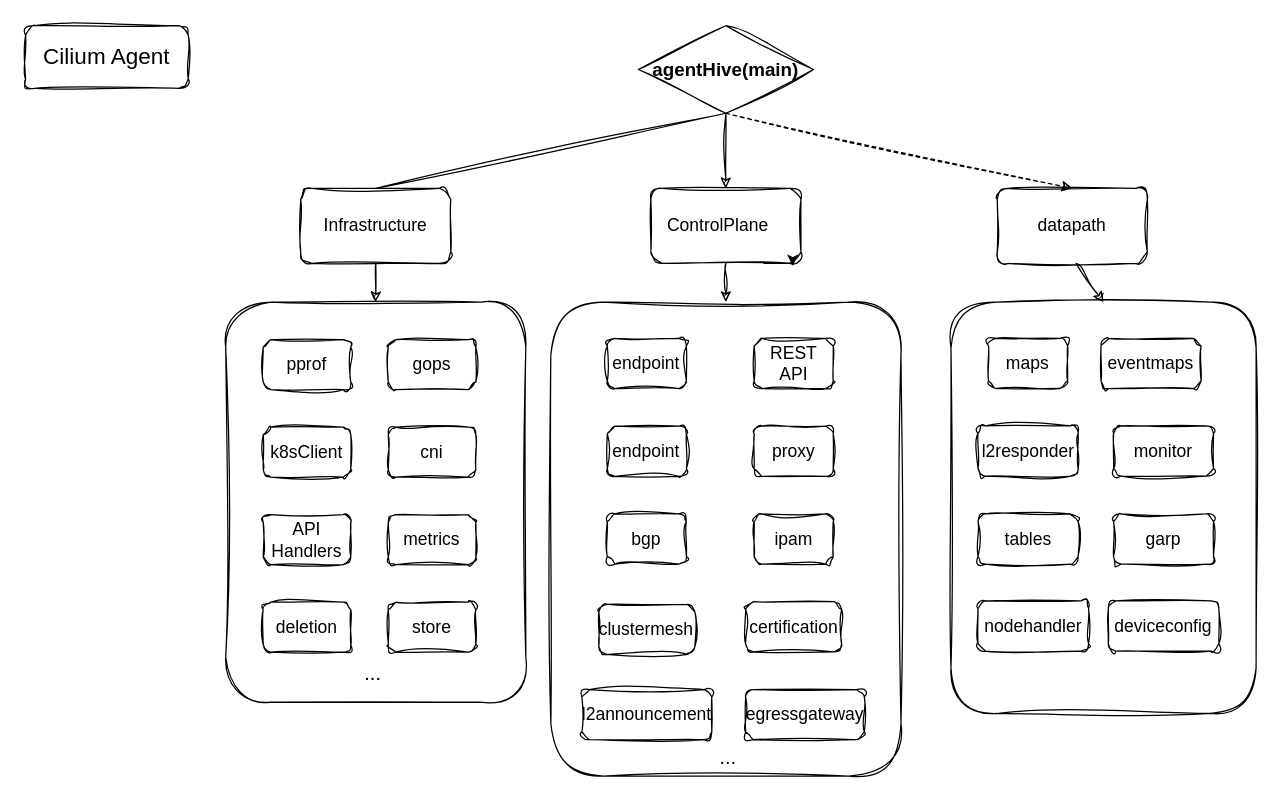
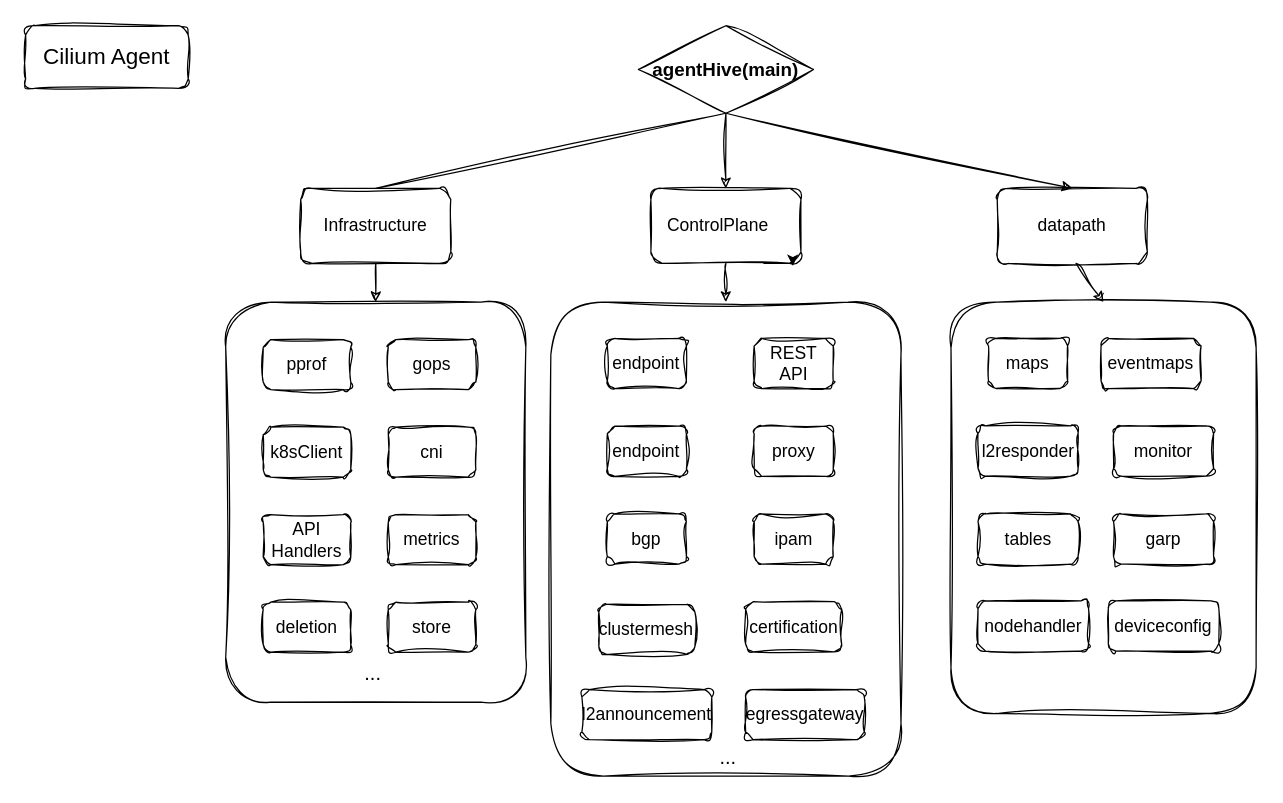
  <mxCell id="0" />
  <mxCell id="1" parent="0" />
  <mxCell id="2" value="&lt;b style=&quot;font-size: 15px;&quot;&gt;agentHive(main)&lt;/b&gt;" style="rhombus;whiteSpace=wrap;html=1;sketch=1;curveFitting=1;jiggle=2;fontSize=15;" vertex="1" parent="1"><mxGeometry x="510" y="20" width="140" height="70" as="geometry" /></mxCell>
  <mxCell id="3" value="Infrastructure" style="rounded=1;whiteSpace=wrap;html=1;sketch=1;curveFitting=1;jiggle=2;fontSize=14;" vertex="1" parent="1"><mxGeometry x="240" y="150" width="120" height="60" as="geometry" /></mxCell>
  <mxCell id="4" value="ControlPlane&lt;span style=&quot;white-space: pre; font-size: 14px;&quot;&gt;&#09;&lt;/span&gt;" style="rounded=1;whiteSpace=wrap;html=1;glass=0;sketch=1;curveFitting=1;jiggle=2;fontSize=14;" vertex="1" parent="1"><mxGeometry x="520" y="150" width="120" height="60" as="geometry" /></mxCell>
  <mxCell id="5" value="datapath" style="rounded=1;whiteSpace=wrap;html=1;sketch=1;curveFitting=1;jiggle=2;fontSize=14;" vertex="1" parent="1"><mxGeometry x="797" y="150" width="120" height="60" as="geometry" /></mxCell>
  <mxCell id="6" value="" style="endArrow=none;html=1;rounded=0;exitX=0.5;exitY=1;exitDx=0;exitDy=0;entryX=0.5;entryY=0;entryDx=0;entryDy=0;sketch=1;curveFitting=1;jiggle=2;" edge="1" parent="1" source="2" target="3"><mxGeometry width="50" height="50" relative="1" as="geometry"><mxPoint x="540" y="318.02" as="sourcePoint" /><mxPoint x="590" y="268.02" as="targetPoint" /></mxGeometry></mxCell>
  <mxCell id="7" value="" style="endArrow=classic;html=1;rounded=0;exitX=0.5;exitY=1;exitDx=0;exitDy=0;entryX=0.5;entryY=0;entryDx=0;entryDy=0;sketch=1;curveFitting=1;jiggle=2;" edge="1" parent="1" source="2" target="4"><mxGeometry width="50" height="50" relative="1" as="geometry"><mxPoint x="540" y="118.02" as="sourcePoint" /><mxPoint x="310" y="198.02" as="targetPoint" /></mxGeometry></mxCell>
- <mxCell id="8" value="" style="endArrow=classic;html=1;rounded=0;entryX=0.5;entryY=0;entryDx=0;entryDy=0;exitX=0.5;exitY=1;exitDx=0;exitDy=0;sketch=1;curveFitting=1;jiggle=2;dashed=1;" edge="1" parent="1" source="2" target="5"><mxGeometry width="50" height="50" relative="1" as="geometry"><mxPoint x="530" y="108.02" as="sourcePoint" /><mxPoint x="790" y="158.02" as="targetPoint" /></mxGeometry></mxCell>
+ <mxCell id="8" value="" style="endArrow=classic;html=1;rounded=0;entryX=0.5;entryY=0;entryDx=0;entryDy=0;exitX=0.5;exitY=1;exitDx=0;exitDy=0;sketch=1;curveFitting=1;jiggle=2;" edge="1" parent="1" source="2" target="5"><mxGeometry width="50" height="50" relative="1" as="geometry"><mxPoint x="530" y="108.02" as="sourcePoint" /><mxPoint x="790" y="158.02" as="targetPoint" /></mxGeometry></mxCell>
  <mxCell id="9" value="&lt;font style=&quot;font-size: 18px;&quot;&gt;Cilium Agent&lt;/font&gt;" style="text;html=1;strokeColor=default;fillColor=none;align=center;verticalAlign=middle;whiteSpace=wrap;rounded=1;sketch=1;curveFitting=1;jiggle=2;" vertex="1" parent="1"><mxGeometry x="20" y="20" width="130" height="50" as="geometry" /></mxCell>
  <mxCell id="10" value="" style="group" vertex="1" connectable="0" parent="1"><mxGeometry x="180" y="241" width="240" height="320" as="geometry" /></mxCell>
  <mxCell id="11" value="" style="rounded=1;whiteSpace=wrap;html=1;sketch=1;curveFitting=1;jiggle=2;" vertex="1" parent="10"><mxGeometry width="240" height="320" as="geometry" /></mxCell>
  <mxCell id="12" value="pprof" style="rounded=1;whiteSpace=wrap;html=1;sketch=1;curveFitting=1;jiggle=2;fontSize=14;" vertex="1" parent="10"><mxGeometry x="30" y="30" width="70" height="40" as="geometry" /></mxCell>
  <mxCell id="13" value="gops" style="rounded=1;whiteSpace=wrap;html=1;sketch=1;curveFitting=1;jiggle=2;fontSize=14;" vertex="1" parent="10"><mxGeometry x="130" y="30" width="70" height="40" as="geometry" /></mxCell>
  <mxCell id="14" value="k8sClient" style="rounded=1;whiteSpace=wrap;html=1;sketch=1;curveFitting=1;jiggle=2;fontSize=14;" vertex="1" parent="10"><mxGeometry x="30" y="100" width="70" height="40" as="geometry" /></mxCell>
  <mxCell id="15" value="cni" style="rounded=1;whiteSpace=wrap;html=1;sketch=1;curveFitting=1;jiggle=2;fontSize=14;" vertex="1" parent="10"><mxGeometry x="130" y="100" width="70" height="40" as="geometry" /></mxCell>
  <mxCell id="16" value="API Handlers" style="rounded=1;whiteSpace=wrap;html=1;sketch=1;curveFitting=1;jiggle=2;fontSize=14;" vertex="1" parent="10"><mxGeometry x="30" y="170" width="70" height="40" as="geometry" /></mxCell>
  <mxCell id="17" value="metrics" style="rounded=1;whiteSpace=wrap;html=1;sketch=1;curveFitting=1;jiggle=2;fontSize=14;" vertex="1" parent="10"><mxGeometry x="130" y="170" width="70" height="40" as="geometry" /></mxCell>
  <mxCell id="18" value="deletion" style="rounded=1;whiteSpace=wrap;html=1;sketch=1;curveFitting=1;jiggle=2;fontSize=14;" vertex="1" parent="10"><mxGeometry x="30" y="240" width="70" height="40" as="geometry" /></mxCell>
  <mxCell id="19" value="store" style="rounded=1;whiteSpace=wrap;html=1;sketch=1;curveFitting=1;jiggle=2;fontSize=14;" vertex="1" parent="10"><mxGeometry x="130" y="240" width="70" height="40" as="geometry" /></mxCell>
  <mxCell id="20" value="..." style="text;html=1;strokeColor=none;fillColor=none;align=center;verticalAlign=middle;whiteSpace=wrap;rounded=0;fontSize=16;" vertex="1" parent="10"><mxGeometry x="88" y="282" width="60" height="30" as="geometry" /></mxCell>
  <mxCell id="21" value="" style="group" vertex="1" connectable="0" parent="1"><mxGeometry x="440" y="241" width="280" height="379" as="geometry" /></mxCell>
  <mxCell id="22" style="edgeStyle=orthogonalEdgeStyle;rounded=0;orthogonalLoop=1;jettySize=auto;html=1;exitX=0.75;exitY=1;exitDx=0;exitDy=0;entryX=0.946;entryY=1.033;entryDx=0;entryDy=0;entryPerimeter=0;" edge="1" parent="21" source="4" target="4"><mxGeometry relative="1" as="geometry" /></mxCell>
  <mxCell id="23" value="" style="group" vertex="1" connectable="0" parent="21"><mxGeometry width="280" height="379.0" as="geometry" /></mxCell>
  <mxCell id="24" value="" style="rounded=1;whiteSpace=wrap;html=1;sketch=1;curveFitting=1;jiggle=2;" vertex="1" parent="23"><mxGeometry width="280" height="379.0" as="geometry" /></mxCell>
  <mxCell id="25" value="endpoint" style="rounded=1;whiteSpace=wrap;html=1;sketch=1;curveFitting=1;jiggle=2;fontSize=14;" vertex="1" parent="23"><mxGeometry x="45.161" y="29.077" width="63.226" height="40.106" as="geometry" /></mxCell>
  <mxCell id="26" value="certification" style="rounded=1;whiteSpace=wrap;html=1;sketch=1;curveFitting=1;jiggle=2;fontSize=14;" vertex="1" parent="23"><mxGeometry x="155.806" y="239.632" width="76.774" height="40.106" as="geometry" /></mxCell>
  <mxCell id="27" value="endpoint" style="rounded=1;whiteSpace=wrap;html=1;sketch=1;curveFitting=1;jiggle=2;fontSize=14;" vertex="1" parent="23"><mxGeometry x="45.161" y="99.262" width="63.226" height="40.106" as="geometry" /></mxCell>
  <mxCell id="28" value="proxy" style="rounded=1;whiteSpace=wrap;html=1;sketch=1;curveFitting=1;jiggle=2;fontSize=14;" vertex="1" parent="23"><mxGeometry x="162.581" y="99.262" width="63.226" height="40.106" as="geometry" /></mxCell>
  <mxCell id="29" value="REST API" style="rounded=1;whiteSpace=wrap;html=1;sketch=1;curveFitting=1;jiggle=2;fontSize=14;" vertex="1" parent="23"><mxGeometry x="162.581" y="29.077" width="63.226" height="40.106" as="geometry" /></mxCell>
  <mxCell id="30" value="bgp" style="rounded=1;whiteSpace=wrap;html=1;sketch=1;curveFitting=1;jiggle=2;fontSize=14;" vertex="1" parent="23"><mxGeometry x="45.161" y="169.447" width="63.226" height="40.106" as="geometry" /></mxCell>
  <mxCell id="31" value="ipam" style="rounded=1;whiteSpace=wrap;html=1;sketch=1;curveFitting=1;jiggle=2;fontSize=14;" vertex="1" parent="23"><mxGeometry x="162.581" y="169.447" width="63.226" height="40.106" as="geometry" /></mxCell>
  <mxCell id="32" value="egressgateway" style="rounded=1;whiteSpace=wrap;html=1;sketch=1;curveFitting=1;jiggle=2;fontSize=14;" vertex="1" parent="23"><mxGeometry x="155.806" y="309.817" width="94.839" height="40.106" as="geometry" /></mxCell>
  <mxCell id="33" value="clustermesh" style="rounded=1;whiteSpace=wrap;html=1;sketch=1;curveFitting=1;jiggle=2;fontSize=14;" vertex="1" parent="23"><mxGeometry x="38.387" y="241.638" width="76.774" height="40.106" as="geometry" /></mxCell>
  <mxCell id="34" value="l2announcement" style="rounded=1;whiteSpace=wrap;html=1;sketch=1;curveFitting=1;jiggle=2;fontSize=14;" vertex="1" parent="23"><mxGeometry x="24.839" y="309.817" width="103.871" height="40.106" as="geometry" /></mxCell>
  <mxCell id="35" value="..." style="text;html=1;strokeColor=none;fillColor=none;align=center;verticalAlign=middle;whiteSpace=wrap;rounded=0;fontSize=16;" vertex="1" parent="23"><mxGeometry x="115.161" y="348.921" width="54.194" height="30.079" as="geometry" /></mxCell>
  <mxCell id="36" value="" style="endArrow=classic;html=1;rounded=0;entryX=0.5;entryY=0;entryDx=0;entryDy=0;sketch=1;curveFitting=1;jiggle=2;" edge="1" parent="1" target="11"><mxGeometry width="50" height="50" relative="1" as="geometry"><mxPoint x="300" y="210" as="sourcePoint" /><mxPoint x="350" y="160" as="targetPoint" /></mxGeometry></mxCell>
  <mxCell id="37" value="" style="endArrow=classic;html=1;rounded=0;entryX=0.5;entryY=0;entryDx=0;entryDy=0;sketch=1;curveFitting=1;jiggle=2;exitX=0.5;exitY=1;exitDx=0;exitDy=0;" edge="1" parent="1" source="4" target="24"><mxGeometry width="50" height="50" relative="1" as="geometry"><mxPoint x="590" y="210" as="sourcePoint" /><mxPoint x="430" y="241" as="targetPoint" /></mxGeometry></mxCell>
  <mxCell id="38" value="" style="group" vertex="1" connectable="0" parent="1"><mxGeometry x="770" y="241" width="234" height="329" as="geometry" /></mxCell>
  <mxCell id="39" value="" style="rounded=1;whiteSpace=wrap;html=1;sketch=1;curveFitting=1;jiggle=2;" vertex="1" parent="38"><mxGeometry x="-10" width="244" height="329" as="geometry" /></mxCell>
  <mxCell id="40" value="maps" style="rounded=1;whiteSpace=wrap;html=1;sketch=1;curveFitting=1;jiggle=2;fontSize=14;" vertex="1" parent="38"><mxGeometry x="20.001" y="28.997" width="63.226" height="40.106" as="geometry" /></mxCell>
  <mxCell id="41" value="eventmaps" style="rounded=1;whiteSpace=wrap;html=1;sketch=1;curveFitting=1;jiggle=2;fontSize=14;" vertex="1" parent="38"><mxGeometry x="110" y="29" width="80" height="40.11" as="geometry" /></mxCell>
  <mxCell id="42" value="monitor" style="rounded=1;whiteSpace=wrap;html=1;sketch=1;curveFitting=1;jiggle=2;fontSize=14;" vertex="1" parent="38"><mxGeometry x="120" y="99" width="80" height="40.11" as="geometry" /></mxCell>
  <mxCell id="43" value="l2responder" style="rounded=1;whiteSpace=wrap;html=1;sketch=1;curveFitting=1;jiggle=2;fontSize=14;" vertex="1" parent="38"><mxGeometry x="11.61" y="99" width="80" height="40.11" as="geometry" /></mxCell>
  <mxCell id="44" value="tables" style="rounded=1;whiteSpace=wrap;html=1;sketch=1;curveFitting=1;jiggle=2;fontSize=14;" vertex="1" parent="38"><mxGeometry x="11.61" y="169.45" width="80" height="40.11" as="geometry" /></mxCell>
  <mxCell id="45" value="garp" style="rounded=1;whiteSpace=wrap;html=1;sketch=1;curveFitting=1;jiggle=2;fontSize=14;" vertex="1" parent="38"><mxGeometry x="120" y="169.45" width="80" height="40.11" as="geometry" /></mxCell>
  <mxCell id="46" value="nodehandler" style="rounded=1;whiteSpace=wrap;html=1;sketch=1;curveFitting=1;jiggle=2;fontSize=14;" vertex="1" parent="38"><mxGeometry x="11.61" y="239" width="88.39" height="40.11" as="geometry" /></mxCell>
  <mxCell id="47" value="deviceconfig" style="rounded=1;whiteSpace=wrap;html=1;sketch=1;curveFitting=1;jiggle=2;fontSize=14;" vertex="1" parent="38"><mxGeometry x="115.8" y="239" width="88.39" height="40.11" as="geometry" /></mxCell>
  <mxCell id="48" value="" style="endArrow=classic;html=1;rounded=0;entryX=0.5;entryY=0;entryDx=0;entryDy=0;sketch=1;curveFitting=1;jiggle=2;" edge="1" parent="1" target="39"><mxGeometry width="50" height="50" relative="1" as="geometry"><mxPoint x="860" y="210" as="sourcePoint" /><mxPoint x="910" y="160" as="targetPoint" /></mxGeometry></mxCell>
